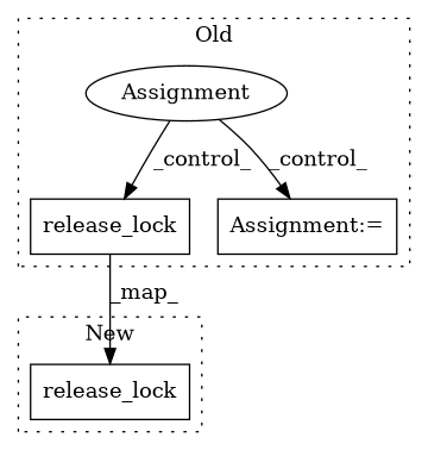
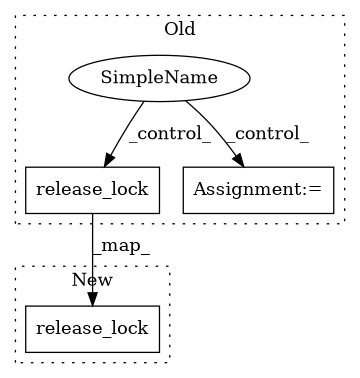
  digraph {
    node [a=32 l=14 shape=box]
    n1 [label=release_lock s=2341]
-   n2 [a=42 label=Assignment shape=ellipse l=""]
+   n2 [a=42 label=SimpleName shape=ellipse l=""]
    n3 [a=7 l=1 label="Assignment:=" s=2150]
    n4 [label=release_lock s=2171]
    subgraph cluster_1 {
      label=Old
      style=dotted
      n1
      n2
      n3
    }
    subgraph cluster_2 {
      label=New
      style=dotted
      n4
    }
    n1 -> n4 [label=_map_]
    n2 -> n1 [label=_control_]
    n2 -> n3 [label=_control_]
  }
